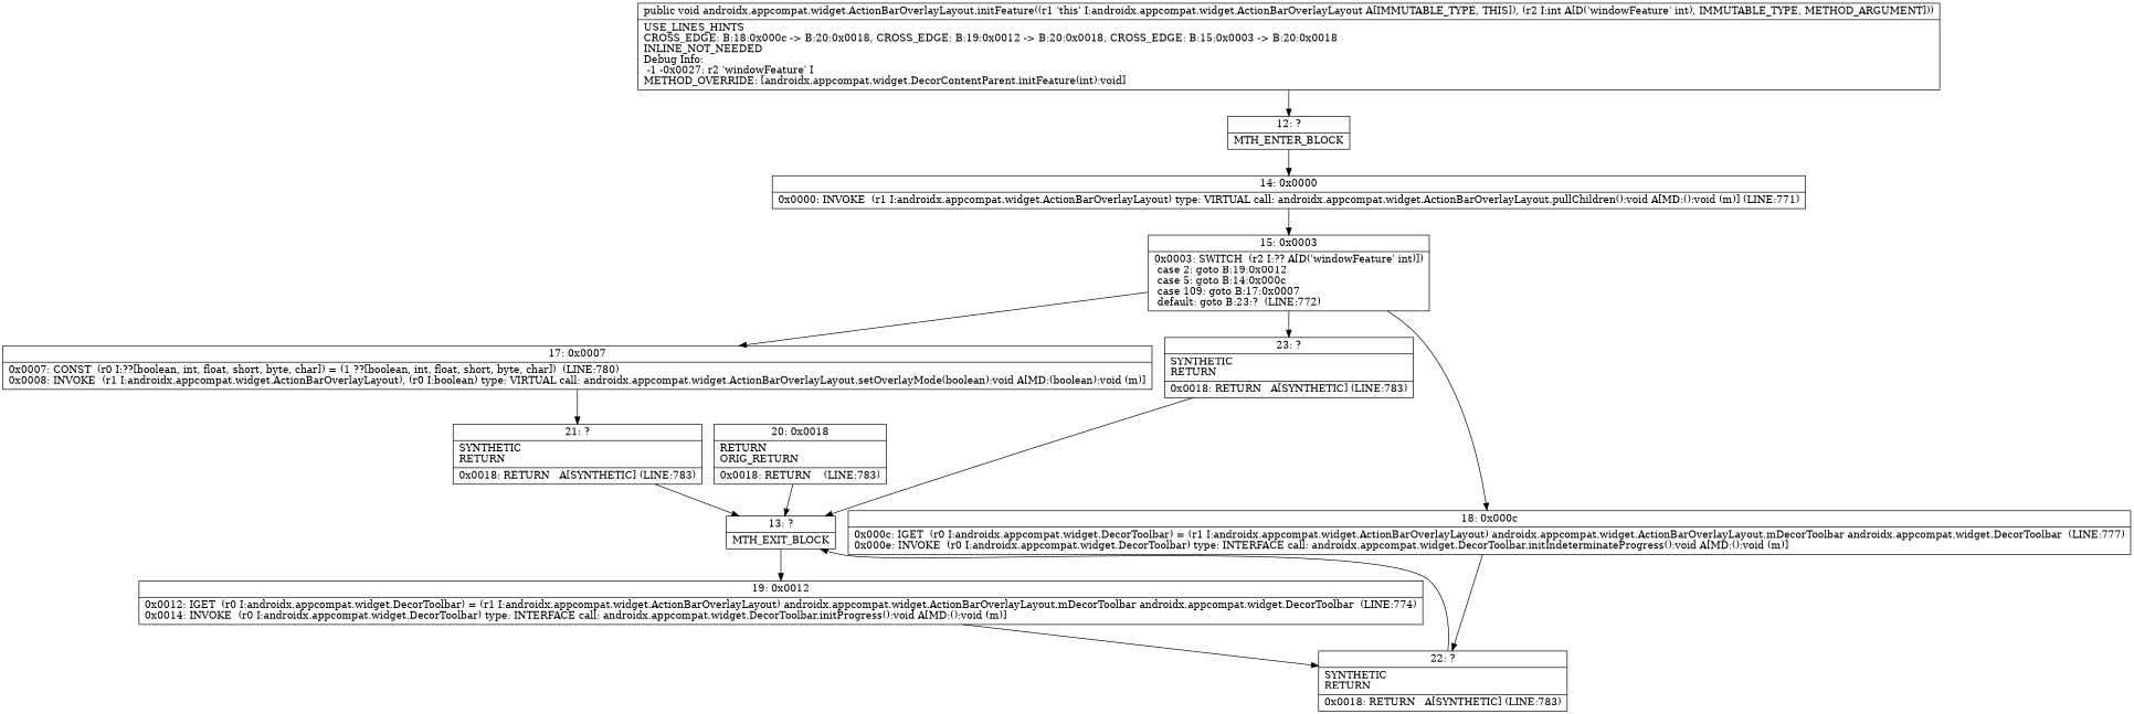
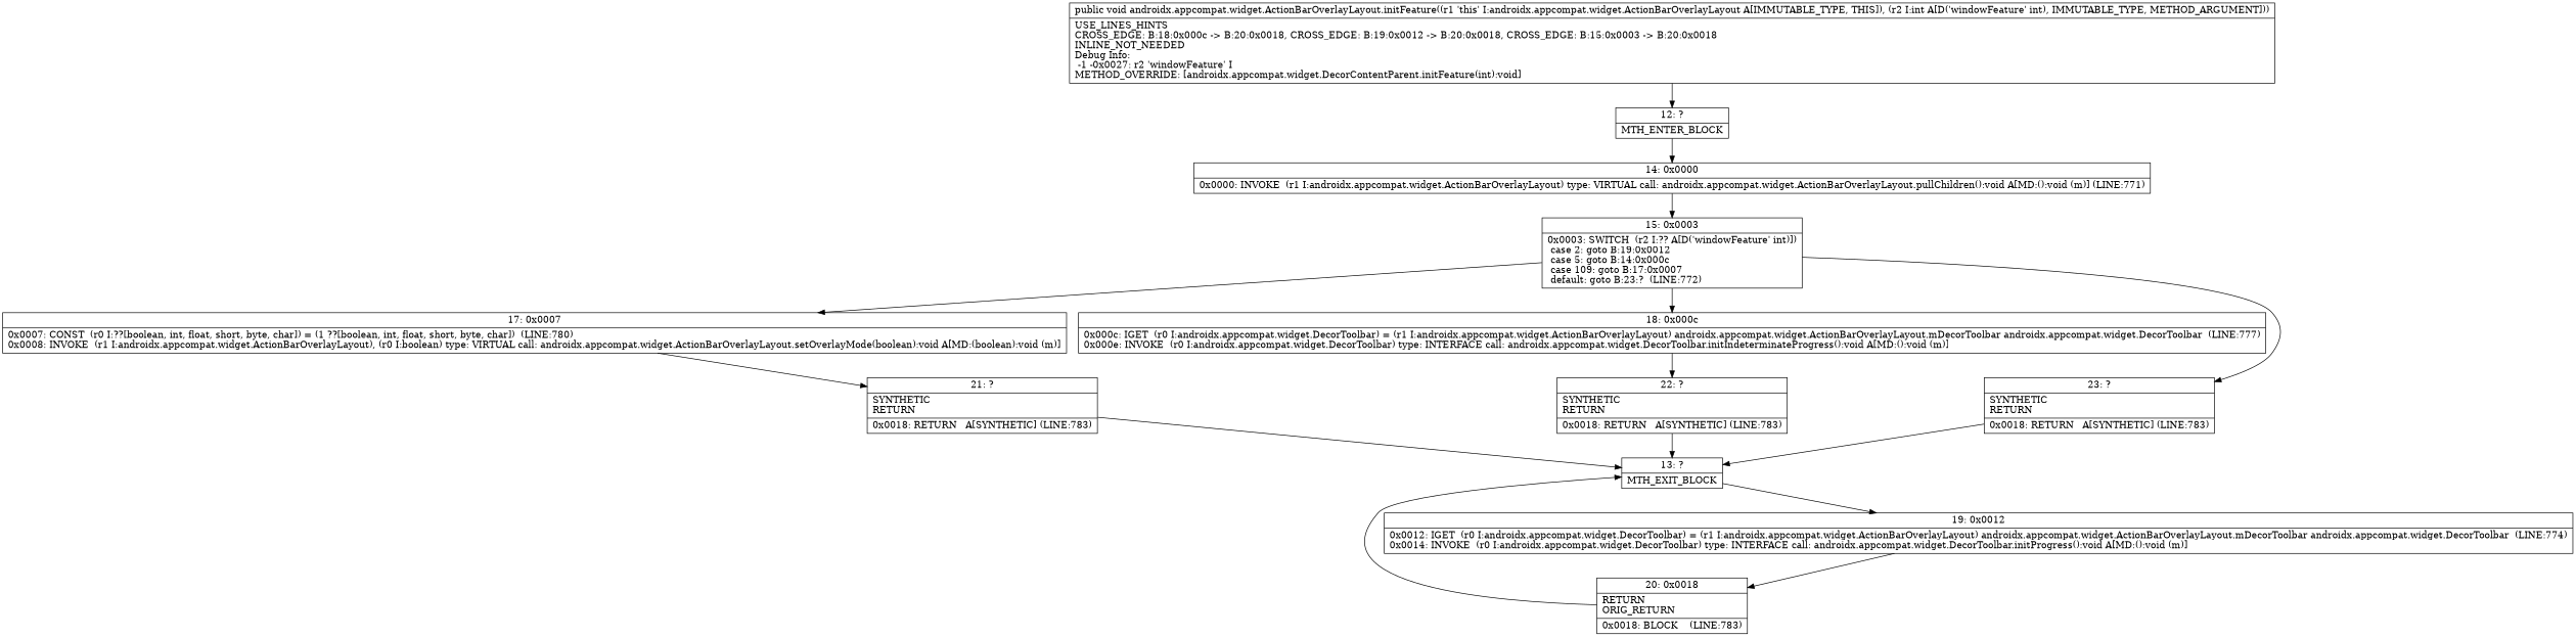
  digraph {
    fontname="DejaVu Serif"
    node [fontname="DejaVu Serif" shape=record]
    edge [fontname="DejaVu Serif"]
    n1 [label="{12\:\ ?|MTH_ENTER_BLOCK\l}"]
    n2 [label="{14\:\ 0x0000|0x0000: INVOKE  (r1 I:androidx.appcompat.widget.ActionBarOverlayLayout) type: VIRTUAL call: androidx.appcompat.widget.ActionBarOverlayLayout.pullChildren():void A[MD:():void (m)] (LINE:771)\l}"]
    n3 [label="{15\:\ 0x0003|0x0003: SWITCH  (r2 I:?? A[D('windowFeature' int)])\l case 2: goto B:19:0x0012\l case 5: goto B:14:0x000c\l case 109: goto B:17:0x0007\l default: goto B:23:?  (LINE:772)\l}"]
    n4 [label="{17\:\ 0x0007|0x0007: CONST  (r0 I:??[boolean, int, float, short, byte, char]) = (1 ??[boolean, int, float, short, byte, char])  (LINE:780)\l0x0008: INVOKE  (r1 I:androidx.appcompat.widget.ActionBarOverlayLayout), (r0 I:boolean) type: VIRTUAL call: androidx.appcompat.widget.ActionBarOverlayLayout.setOverlayMode(boolean):void A[MD:(boolean):void (m)]\l}"]
    n5 [label="{18\:\ 0x000c|0x000c: IGET  (r0 I:androidx.appcompat.widget.DecorToolbar) = (r1 I:androidx.appcompat.widget.ActionBarOverlayLayout) androidx.appcompat.widget.ActionBarOverlayLayout.mDecorToolbar androidx.appcompat.widget.DecorToolbar  (LINE:777)\l0x000e: INVOKE  (r0 I:androidx.appcompat.widget.DecorToolbar) type: INTERFACE call: androidx.appcompat.widget.DecorToolbar.initIndeterminateProgress():void A[MD:():void (m)]\l}"]
    n6 [label="{23\:\ ?|SYNTHETIC\lRETURN\l|0x0018: RETURN   A[SYNTHETIC] (LINE:783)\l}"]
    n7 [label="{21\:\ ?|SYNTHETIC\lRETURN\l|0x0018: RETURN   A[SYNTHETIC] (LINE:783)\l}"]
    n8 [label="{22\:\ ?|SYNTHETIC\lRETURN\l|0x0018: RETURN   A[SYNTHETIC] (LINE:783)\l}"]
    n9 [label="{19\:\ 0x0012|0x0012: IGET  (r0 I:androidx.appcompat.widget.DecorToolbar) = (r1 I:androidx.appcompat.widget.ActionBarOverlayLayout) androidx.appcompat.widget.ActionBarOverlayLayout.mDecorToolbar androidx.appcompat.widget.DecorToolbar  (LINE:774)\l0x0014: INVOKE  (r0 I:androidx.appcompat.widget.DecorToolbar) type: INTERFACE call: androidx.appcompat.widget.DecorToolbar.initProgress():void A[MD:():void (m)]\l}"]
-   n10 [label="{20\:\ 0x0018|RETURN\lORIG_RETURN\l|0x0018: RETURN    (LINE:783)\l}"]
+   n10 [label="{20\:\ 0x0018|RETURN\lORIG_RETURN\l|0x0018: BLOCK    (LINE:783)\l}"]
    n11 [label="{13\:\ ?|MTH_EXIT_BLOCK\l}"]
    n12 [label="{public void androidx.appcompat.widget.ActionBarOverlayLayout.initFeature((r1 'this' I:androidx.appcompat.widget.ActionBarOverlayLayout A[IMMUTABLE_TYPE, THIS]), (r2 I:int A[D('windowFeature' int), IMMUTABLE_TYPE, METHOD_ARGUMENT]))  | USE_LINES_HINTS\lCROSS_EDGE: B:18:0x000c \-\> B:20:0x0018, CROSS_EDGE: B:19:0x0012 \-\> B:20:0x0018, CROSS_EDGE: B:15:0x0003 \-\> B:20:0x0018\lINLINE_NOT_NEEDED\lDebug Info:\l  \-1 \-0x0027: r2 'windowFeature' I\lMETHOD_OVERRIDE: [androidx.appcompat.widget.DecorContentParent.initFeature(int):void]\l}"]
    n1 -> n2
    n2 -> n3
    n3 -> n4
    n3 -> n5
    n3 -> n6
    n4 -> n7
    n5 -> n8
    n6 -> n11
    n7 -> n11
    n8 -> n11
-   n9 -> n8
+   n9 -> n10
    n10 -> n11
    n11 -> n9
    n12 -> n1
  }
